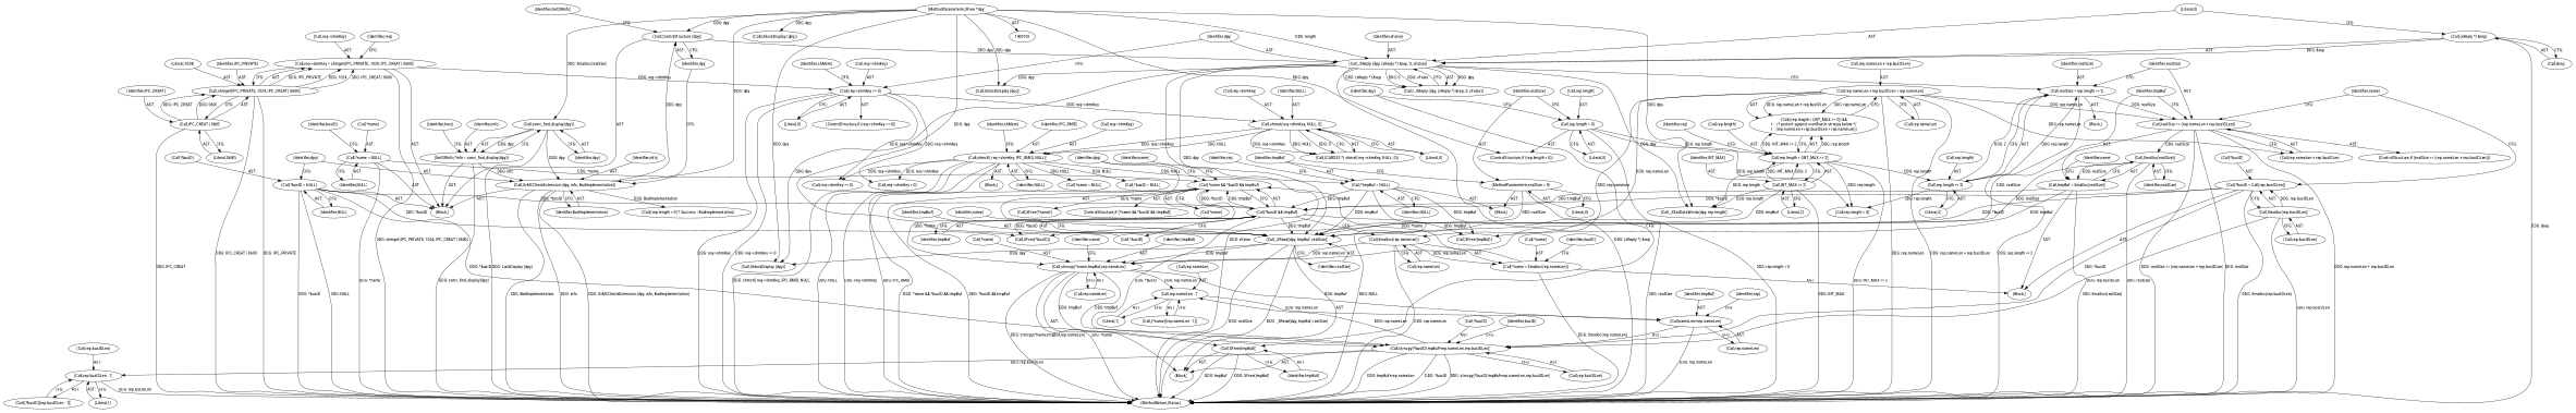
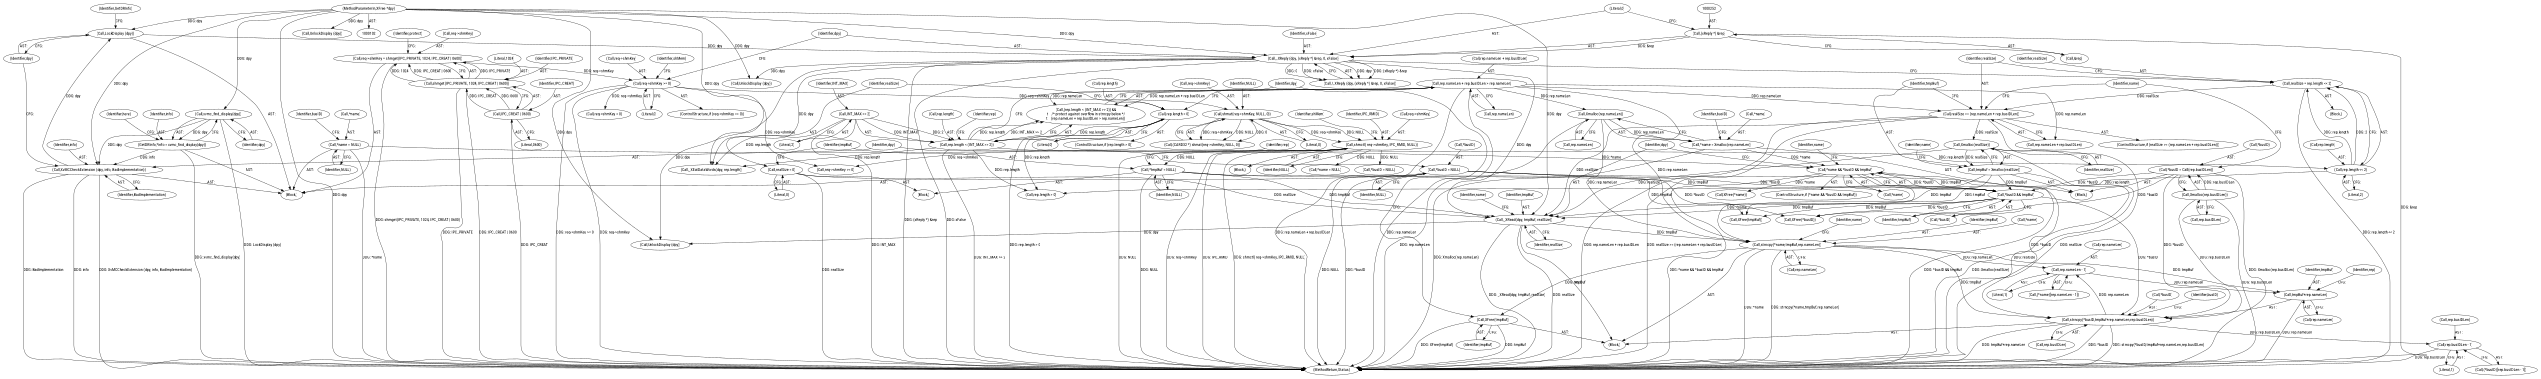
  digraph {
    fontname="Roboto Condensed"
    node [fontname="Roboto Condensed"]
    edge [fontname="Roboto Condensed"]
    n1 [label="(Call,strncpy(*name,tmpBuf,rep.nameLen))"]
    n2 [label="(Call,rep.nameLen - 1)"]
    n3 [label="(Call,strncpy(*busID,tmpBuf+rep.nameLen,rep.busIDLen))"]
-   n4 [label="(Call,nameLen+rep.nameLen)"]
+   n4 [label="(Call,tmpBuf+rep.nameLen)"]
    n5 [label="(Call,XFree(tmpBuf))"]
    n6 [label="(Block,)"]
    n7 [label="(MethodReturn,Status)"]
    n8 [label="(Call,rep.nameLen)"]
    n9 [label="(Call,(*name)[rep.nameLen - 1])"]
    n10 [label="(Literal,1)"]
    n11 [label="(Call,rep.busIDLen - 1)"]
    n12 [label="(Call,rep.busIDLen)"]
    n13 [label="(Call,rep.nameLen)"]
    n14 [label="(Identifier,tmpBuf)"]
    n15 [label="(Call,*name && *busID && tmpBuf)"]
    n16 [label="(Call,*busID && tmpBuf)"]
    n17 [label="(Call,XFree(*name))"]
    n18 [label="(ControlStructure,if (*name && *busID && tmpBuf))"]
    n19 [label="(Call,*name)"]
    n20 [label="(Call,_XRead(dpy, tmpBuf, realSize))"]
    n21 [label="(Call,*busID)"]
    n22 [label="(Call,XFree(*busID))"]
    n23 [label="(Identifier,tmpBuf)"]
    n24 [label="(Call,XFree(tmpBuf))"]
    n25 [label="(Call,*name = NULL)"]
    n26 [label="(Block,)"]
    n27 [label="(Identifier,NULL)"]
    n28 [label="(Call,*name = Xmalloc(rep.nameLen))"]
    n29 [label="(Call,Xmalloc(rep.nameLen))"]
    n30 [label="(Block,)"]
    n31 [label="(Call,rep.nameLen)"]
    n32 [label="(Call,rep.nameLen + rep.busIDLen > rep.nameLen)"]
    n33 [label="(Call,realSize >= (rep.nameLen + rep.busIDLen))"]
    n34 [label="(Call,(rep.length < (INT_MAX >> 2)) &&\n\t    /* protect against overflow in strncpy below */\n\t    (rep.nameLen + rep.busIDLen > rep.nameLen))"]
    n35 [label="(Call,rep.nameLen)"]
    n36 [label="(Call,rep.nameLen + rep.busIDLen)"]
    n37 [label="(Call,Xmalloc(realSize))"]
    n38 [label="(ControlStructure,if (realSize >= (rep.nameLen + rep.busIDLen)))"]
    n39 [label="(Call,rep.length < (INT_MAX >> 2))"]
    n40 [label="(Identifier,realSize)"]
    n41 [label="(Call,UnlockDisplay (dpy))"]
    n42 [label="(Call,*busID = NULL)"]
    n43 [label="(Identifier,NULL)"]
    n44 [label="(Call,*busID = Call(rep.busIDLen))"]
    n45 [label="(Call,Xmalloc(rep.busIDLen))"]
    n46 [label="(Call,rep.busIDLen)"]
    n47 [label="(Call,tmpBuf = Xmalloc(realSize))"]
    n48 [label="(Identifier,realSize)"]
    n49 [label="(Call,realSize = rep.length << 2)"]
    n50 [label="(Call,rep.length << 2)"]
    n51 [label="(Block,)"]
    n52 [label="(Call,rep.length > 0)"]
    n53 [label="(Literal,2)"]
    n54 [label="(Call,_XEatDataWords(dpy, rep.length))"]
    n55 [label="(Call,INT_MAX >> 2)"]
    n56 [label="(Literal,2)"]
    n57 [label="(Call,rep.length > 0)"]
    n58 [label="(Literal,0)"]
    n59 [label="(ControlStructure,if (rep.length > 0))"]
    n60 [label="(Call,*tmpBuf = NULL)"]
    n61 [label="(Identifier,NULL)"]
    n62 [label="(Block,)"]
    n63 [label="(Call,shmctl( req->shmKey, IPC_RMID, NULL))"]
    n64 [label="(Block,)"]
    n65 [label="(Call,req->shmKey > 0)"]
    n66 [label="(Identifier,NULL)"]
    n67 [label="(Call,*name = NULL)"]
    n68 [label="(Call,*busID = NULL)"]
    n69 [label="(Call,req->shmKey >= 0)"]
    n70 [label="(Call,shmat(req->shmKey, NULL, 0))"]
    n71 [label="(Call,(CARD32 *) shmat(req->shmKey, NULL, 0))"]
    n72 [label="(Literal,0)"]
    n73 [label="(Call,req->shmKey >= 0)"]
    n74 [label="(Literal,0)"]
    n75 [label="(ControlStructure,if (req->shmKey >= 0))"]
    n76 [label="(Call,req->shmKey = shmget(IPC_PRIVATE, 1024, IPC_CREAT | 0600))"]
    n77 [label="(Call,shmget(IPC_PRIVATE, 1024, IPC_CREAT | 0600))"]
    n78 [label="(Call,IPC_CREAT | 0600)"]
    n79 [label="(Literal,0600)"]
    n80 [label="(Call,_XReply (dpy, (xReply *) &rep, 0, xFalse))"]
    n81 [label="(Call,!_XReply (dpy, (xReply *) &rep, 0, xFalse))"]
    n82 [label="(Call,UnlockDisplay (dpy))"]
    n83 [label="(Identifier,xFalse)"]
-   n84 [label="(Call,ControlStructure (dpy))"]
+   n84 [label="(Call,LockDisplay (dpy))"]
    n85 [label="(Identifier,dpy)"]
    n86 [label="(Call,XvMCCheckExtension (dpy, info, BadImplementation))"]
-   n87 [label="(Call,(rep.length > 0) ? Success : BadImplementation)"]
    n88 [label="(Identifier,BadImplementation)"]
    n89 [label="(Call,xvmc_find_display(dpy))"]
    n90 [label="(GetDRInfo,*info = xvmc_find_display(dpy))"]
    n91 [label="(Identifier,dpy)"]
    n92 [label="(MethodParameterIn,XFree *dpy)"]
    n93 [label="(Call,UnlockDisplay (dpy))"]
    1000102
    n95 [label="(Call,(xReply *) &rep)"]
    n96 [label="(Call,&rep)"]
-   n97 [label="(MethodParameterIn,realSize = 0)"]
+   n97 [label="(Call,realSize = 0)"]
    n98 [label="(Literal,0)"]
    n99 [label="(Call,(*busID)[rep.busIDLen - 1])"]
    n100 [label="(Literal,1)"]
    n101 [label="(Call,req->shmKey)"]
    n102 [label="(Identifier,dpy)"]
-   n103 [label="(Identifier,req)"]
+   n103 [label="(Identifier,protect)"]
    n104 [label="(Call,rep.length)"]
    n105 [label="(Identifier,here)"]
    n106 [label="(Identifier,tmpBuf)"]
    n107 [label="(Identifier,info)"]
    n108 [label="(Call,rep.length)"]
    n109 [label="(Call,*busID)"]
    n110 [label="(Call,*name)"]
    n111 [label="(Call,rep.nameLen + rep.busIDLen)"]
    n112 [label="(Identifier,rep)"]
    n113 [label="(Identifier,name)"]
    n114 [label="(Identifier,dpy)"]
    n115 [label="(Identifier,rep)"]
    n116 [label="(Identifier,dpy)"]
    n117 [label="(Call,req->shmKey)"]
    n118 [label="(Identifier,name)"]
    n119 [label="(Call,*busID)"]
    n120 [label="(Identifier,realSize)"]
    n121 [label="(Identifier,dpy)"]
    n122 [label="(Call,rep.nameLen)"]
    n123 [label="(Identifier,GetDRInfo)"]
    n124 [label="(Identifier,name)"]
    n125 [label="(Identifier,tmpBuf)"]
    n126 [label="(Call,rep.length)"]
    n127 [label="(Call,req->shmKey)"]
    n128 [label="(Identifier,busID)"]
    n129 [label="(Identifier,tmpBuf)"]
    n130 [label="(Identifier,tmpBuf)"]
    n131 [label="(Identifier,busID)"]
    n132 [label="(Identifier,rep)"]
    n133 [label="(Identifier,name)"]
    n134 [label="(Identifier,realSize)"]
    n135 [label="(Call,*busID)"]
    n136 [label="(Identifier,busID)"]
    n137 [label="(Literal,1024)"]
    n138 [label="(Identifier,IPC_PRIVATE)"]
    n139 [label="(Identifier,NULL)"]
    n140 [label="(Identifier,shMem)"]
    n141 [label="(Call,*name)"]
    n142 [label="(Identifier,shMem)"]
    n143 [label="(Call,rep.busIDLen)"]
    n144 [label="(Call,req->shmKey)"]
    n145 [label="(Call,*name)"]
    n146 [label="(Identifier,IPC_RMID)"]
    n147 [label="(Identifier,tmpBuf)"]
    n148 [label="(Identifier,INT_MAX)"]
    n149 [label="(Identifier,info)"]
    n150 [label="(Identifier,name)"]
    n151 [label="(Identifier,realSize)"]
    n152 [label="(Identifier,IPC_CREAT)"]
    n153 [label="(Literal,0)"]
+   1000252
    n1 -> n2 [label="DDG: rep.nameLen"]
    n1 -> n3 [label="DDG: tmpBuf"]
    n1 -> n4 [label="DDG: tmpBuf"]
    n1 -> n5 [label="DDG: tmpBuf"]
    n1 -> n6 [label="AST: "]
    n1 -> n7 [label="DDG: *name"]
    n1 -> n7 [label="DDG: strncpy(*name,tmpBuf,rep.nameLen)"]
    n1 -> n8 [label="CFG: "]
    n2 -> n4 [label="DDG: rep.nameLen"]
    n2 -> n9 [label="AST: "]
    n2 -> n10 [label="CFG: "]
    n3 -> n2 [label="DDG: rep.nameLen"]
    n3 -> n6 [label="AST: "]
    n3 -> n7 [label="DDG: tmpBuf+rep.nameLen"]
    n3 -> n7 [label="DDG: *busID"]
    n3 -> n7 [label="DDG: strncpy(*busID,tmpBuf+rep.nameLen,rep.busIDLen)"]
    n3 -> n11 [label="DDG: rep.busIDLen"]
    n3 -> n12 [label="CFG: "]
    n4 -> n3 [label="AST: "]
    n4 -> n7 [label="DDG: rep.nameLen"]
    n4 -> n13 [label="CFG: "]
    n5 -> n6 [label="AST: "]
    n5 -> n7 [label="DDG: XFree(tmpBuf)"]
    n5 -> n7 [label="DDG: tmpBuf"]
    n5 -> n14 [label="CFG: "]
    n8 -> n1 [label="AST: "]
    n9 -> n2 [label="CFG: "]
    n10 -> n2 [label="AST: "]
    n11 -> n7 [label="DDG: rep.busIDLen"]
    n11 -> n99 [label="AST: "]
    n11 -> n100 [label="CFG: "]
    n12 -> n3 [label="AST: "]
    n13 -> n4 [label="AST: "]
    n14 -> n5 [label="AST: "]
    n15 -> n1 [label="DDG: *name"]
    n15 -> n7 [label="DDG: *name && *busID && tmpBuf"]
    n15 -> n7 [label="DDG: *busID && tmpBuf"]
    n15 -> n16 [label="CFG: "]
    n15 -> n17 [label="DDG: *name"]
    n15 -> n18 [label="AST: "]
    n15 -> n19 [label="CFG: "]
    n16 -> n3 [label="DDG: *busID"]
    n16 -> n15 [label="AST: "]
    n16 -> n15 [label="DDG: *busID"]
    n16 -> n15 [label="DDG: tmpBuf"]
    n16 -> n20 [label="DDG: tmpBuf"]
    n16 -> n21 [label="CFG: "]
    n16 -> n22 [label="DDG: *busID"]
    n16 -> n23 [label="CFG: "]
    n16 -> n24 [label="DDG: tmpBuf"]
    n19 -> n15 [label="AST: "]
    n20 -> n1 [label="DDG: tmpBuf"]
    n20 -> n6 [label="AST: "]
    n20 -> n7 [label="DDG: _XRead(dpy, tmpBuf, realSize)"]
    n20 -> n7 [label="DDG: realSize"]
    n20 -> n40 [label="CFG: "]
    n20 -> n41 [label="DDG: dpy"]
    n21 -> n16 [label="AST: "]
    n23 -> n16 [label="AST: "]
    n25 -> n7 [label="DDG: *name"]
    n25 -> n15 [label="DDG: *name"]
    n25 -> n26 [label="AST: "]
    n25 -> n27 [label="CFG: "]
    n27 -> n25 [label="AST: "]
    n28 -> n7 [label="DDG: Xmalloc(rep.nameLen)"]
    n28 -> n15 [label="DDG: *name"]
-   n16 -> n29 [label="CFG: "]
+   n28 -> n29 [label="CFG: "]
    n28 -> n30 [label="AST: "]
    n29 -> n1 [label="DDG: rep.nameLen"]
    n29 -> n7 [label="DDG: rep.nameLen"]
    n29 -> n28 [label="AST: "]
    n29 -> n28 [label="DDG: rep.nameLen"]
    n29 -> n31 [label="CFG: "]
    n31 -> n29 [label="AST: "]
    n32 -> n1 [label="DDG: rep.nameLen"]
    n32 -> n7 [label="DDG: rep.nameLen + rep.busIDLen"]
    n32 -> n7 [label="DDG: rep.nameLen"]
    n32 -> n29 [label="DDG: rep.nameLen"]
    n32 -> n33 [label="DDG: rep.nameLen"]
    n32 -> n34 [label="AST: "]
    n32 -> n34 [label="DDG: rep.nameLen + rep.busIDLen"]
    n32 -> n34 [label="DDG: rep.nameLen"]
    n32 -> n35 [label="CFG: "]
    n32 -> n36 [label="DDG: rep.nameLen"]
    n33 -> n7 [label="DDG: realSize"]
    n33 -> n7 [label="DDG: rep.nameLen + rep.busIDLen"]
    n33 -> n7 [label="DDG: realSize >= (rep.nameLen + rep.busIDLen)"]
    n33 -> n20 [label="DDG: realSize"]
    n33 -> n36 [label="CFG: "]
    n33 -> n37 [label="DDG: realSize"]
    n33 -> n38 [label="AST: "]
    n34 -> n32 [label="CFG: "]
    n34 -> n39 [label="CFG: "]
    n35 -> n32 [label="AST: "]
    n36 -> n33 [label="AST: "]
    n37 -> n7 [label="DDG: realSize"]
    n37 -> n20 [label="DDG: realSize"]
    n37 -> n47 [label="AST: "]
    n37 -> n47 [label="DDG: realSize"]
    n37 -> n48 [label="CFG: "]
    n39 -> n7 [label="DDG: INT_MAX >> 2"]
    n39 -> n34 [label="AST: "]
    n39 -> n34 [label="DDG: rep.length"]
    n39 -> n34 [label="DDG: INT_MAX >> 2"]
    n39 -> n50 [label="DDG: rep.length"]
    n39 -> n52 [label="DDG: rep.length"]
    n39 -> n54 [label="DDG: rep.length"]
-   n39 -> n55 [label="CFG: "]
+   n39 -> n32 [label="CFG: "]
    n40 -> n20 [label="AST: "]
    n42 -> n3 [label="DDG: *busID"]
    n42 -> n7 [label="DDG: NULL"]
    n42 -> n7 [label="DDG: *busID"]
    n42 -> n16 [label="DDG: *busID"]
    n42 -> n22 [label="DDG: *busID"]
    n42 -> n26 [label="AST: "]
    n42 -> n43 [label="CFG: "]
    n43 -> n42 [label="AST: "]
    n44 -> n3 [label="DDG: *busID"]
    n44 -> n7 [label="DDG: Xmalloc(rep.busIDLen)"]
    n44 -> n16 [label="DDG: *busID"]
    n44 -> n22 [label="DDG: *busID"]
    n44 -> n30 [label="AST: "]
    n44 -> n45 [label="CFG: "]
    n45 -> n3 [label="DDG: rep.busIDLen"]
    n45 -> n7 [label="DDG: rep.busIDLen"]
    n45 -> n44 [label="AST: "]
    n45 -> n44 [label="DDG: rep.busIDLen"]
    n45 -> n46 [label="CFG: "]
    n46 -> n45 [label="AST: "]
    n47 -> n7 [label="DDG: Xmalloc(realSize)"]
    n47 -> n16 [label="DDG: tmpBuf"]
-   n55 -> n20 [label="DDG: tmpBuf"]
+   n47 -> n20 [label="DDG: tmpBuf"]
    n47 -> n24 [label="DDG: tmpBuf"]
    n47 -> n30 [label="AST: "]
    n47 -> n37 [label="CFG: "]
    n48 -> n37 [label="AST: "]
    n49 -> n7 [label="DDG: rep.length << 2"]
    n49 -> n33 [label="DDG: realSize"]
    n49 -> n50 [label="CFG: "]
    n49 -> n51 [label="AST: "]
    n50 -> n49 [label="AST: "]
    n50 -> n49 [label="DDG: rep.length"]
    n50 -> n49 [label="DDG: 2"]
    n50 -> n52 [label="DDG: rep.length"]
    n50 -> n53 [label="CFG: "]
    n53 -> n50 [label="AST: "]
    n55 -> n7 [label="DDG: INT_MAX"]
    n55 -> n39 [label="AST: "]
    n55 -> n39 [label="DDG: INT_MAX"]
    n55 -> n39 [label="DDG: 2"]
    n55 -> n54 [label="DDG: rep.length"]
    n55 -> n56 [label="CFG: "]
    n56 -> n55 [label="AST: "]
    n57 -> n7 [label="DDG: rep.length > 0"]
    n57 -> n39 [label="DDG: rep.length"]
    n57 -> n52 [label="DDG: rep.length"]
    n57 -> n58 [label="CFG: "]
    n57 -> n59 [label="AST: "]
    n58 -> n57 [label="AST: "]
    n60 -> n7 [label="DDG: NULL"]
    n60 -> n16 [label="DDG: tmpBuf"]
    n60 -> n20 [label="DDG: tmpBuf"]
    n60 -> n24 [label="DDG: tmpBuf"]
    n60 -> n61 [label="CFG: "]
    n60 -> n62 [label="AST: "]
    n61 -> n60 [label="AST: "]
    n63 -> n7 [label="DDG: IPC_RMID"]
    n63 -> n7 [label="DDG: shmctl( req->shmKey, IPC_RMID, NULL)"]
    n63 -> n7 [label="DDG: NULL"]
    n63 -> n7 [label="DDG: req->shmKey"]
    n63 -> n60 [label="DDG: NULL"]
    n63 -> n64 [label="AST: "]
-   n63 -> n65 [label="DDG: req->shmKey"]
    n63 -> n66 [label="CFG: "]
    n63 -> n67 [label="DDG: NULL"]
    n63 -> n68 [label="DDG: NULL"]
    n63 -> n69 [label="DDG: req->shmKey"]
    n66 -> n63 [label="AST: "]
    n70 -> n63 [label="DDG: req->shmKey"]
    n70 -> n63 [label="DDG: NULL"]
    n70 -> n71 [label="AST: "]
    n70 -> n71 [label="DDG: req->shmKey"]
    n70 -> n71 [label="DDG: NULL"]
    n70 -> n71 [label="DDG: 0"]
    n70 -> n72 [label="CFG: "]
    n71 -> n70 [label="CFG: "]
    n72 -> n70 [label="AST: "]
    n73 -> n7 [label="DDG: req->shmKey >= 0"]
    n73 -> n7 [label="DDG: req->shmKey"]
    n73 -> n65 [label="DDG: req->shmKey"]
    n73 -> n69 [label="DDG: req->shmKey"]
    n73 -> n70 [label="DDG: req->shmKey"]
    n73 -> n74 [label="CFG: "]
    n73 -> n75 [label="AST: "]
    n74 -> n73 [label="AST: "]
    n76 -> n7 [label="DDG: shmget(IPC_PRIVATE, 1024, IPC_CREAT | 0600)"]
    n76 -> n26 [label="AST: "]
    n76 -> n73 [label="DDG: req->shmKey"]
    n76 -> n77 [label="CFG: "]
    n77 -> n7 [label="DDG: IPC_PRIVATE"]
    n77 -> n7 [label="DDG: IPC_CREAT | 0600"]
    n77 -> n76 [label="AST: "]
    n77 -> n76 [label="DDG: IPC_PRIVATE"]
    n77 -> n76 [label="DDG: 1024"]
    n77 -> n76 [label="DDG: IPC_CREAT | 0600"]
    n77 -> n78 [label="CFG: "]
    n78 -> n7 [label="DDG: IPC_CREAT"]
    n78 -> n77 [label="AST: "]
    n78 -> n77 [label="DDG: IPC_CREAT"]
    n78 -> n77 [label="DDG: 0600"]
    n78 -> n79 [label="CFG: "]
    n79 -> n78 [label="AST: "]
    n80 -> n7 [label="DDG: (xReply *) &rep"]
    n80 -> n7 [label="DDG: xFalse"]
    n80 -> n20 [label="DDG: dpy"]
    n80 -> n41 [label="DDG: dpy"]
    n80 -> n49 [label="CFG: "]
    n80 -> n54 [label="DDG: dpy"]
    n80 -> n81 [label="AST: "]
    n80 -> n81 [label="DDG: dpy"]
    n80 -> n81 [label="DDG: (xReply *) &rep"]
    n80 -> n81 [label="DDG: 0"]
    n80 -> n81 [label="DDG: xFalse"]
    n80 -> n82 [label="DDG: dpy"]
    n81 -> n80 [label="CFG: "]
    n83 -> n80 [label="AST: "]
    n84 -> n26 [label="AST: "]
    n84 -> n80 [label="DDG: dpy"]
    n84 -> n85 [label="CFG: "]
    n85 -> n84 [label="AST: "]
    n85 -> n86 [label="CFG: "]
    n86 -> n7 [label="DDG: XvMCCheckExtension (dpy, info, BadImplementation)"]
    n86 -> n7 [label="DDG: BadImplementation"]
    n86 -> n7 [label="DDG: info"]
    n86 -> n26 [label="AST: "]
    n86 -> n84 [label="DDG: dpy"]
-   n86 -> n87 [label="DDG: BadImplementation"]
    n86 -> n88 [label="CFG: "]
    n88 -> n86 [label="AST: "]
    n89 -> n7 [label="DDG: LockDisplay (dpy)"]
    n89 -> n86 [label="DDG: dpy"]
    n89 -> n90 [label="AST: "]
    n89 -> n90 [label="DDG: dpy"]
    n89 -> n91 [label="CFG: "]
    n90 -> n7 [label="DDG: xvmc_find_display(dpy)"]
    n90 -> n26 [label="AST: "]
    n90 -> n86 [label="DDG: info"]
    n90 -> n89 [label="CFG: "]
    n91 -> n89 [label="AST: "]
-   n92 -> n59 [label="DDG: dpy"]
+   n92 -> n7 [label="DDG: dpy"]
    n92 -> n20 [label="DDG: dpy"]
    n92 -> n41 [label="DDG: dpy"]
    n92 -> n54 [label="DDG: dpy"]
-   n92 -> n80 [label="DDG: length"]
+   n92 -> n80 [label="DDG: dpy"]
    n92 -> n82 [label="DDG: dpy"]
    n92 -> n84 [label="DDG: dpy"]
    n92 -> n86 [label="DDG: dpy"]
-   n92 -> n89 [label="DDG: Xmalloc(realSize)"]
+   n92 -> n89 [label="DDG: dpy"]
    n92 -> n93 [label="DDG: dpy"]
    n92 -> 1000102 [label="AST: "]
    n95 -> n7 [label="DDG: &rep"]
    n95 -> n80 [label="AST: "]
    n95 -> n80 [label="DDG: &rep"]
    n95 -> n96 [label="CFG: "]
    n96 -> n95 [label="AST: "]
    n97 -> n7 [label="DDG: realSize"]
    n97 -> n20 [label="DDG: realSize"]
    n97 -> n62 [label="AST: "]
    n97 -> n98 [label="CFG: "]
    n98 -> n97 [label="AST: "]
    n99 -> n11 [label="CFG: "]
    n100 -> n11 [label="AST: "]
    n101 -> n63 [label="AST: "]
    n102 -> n73 [label="CFG: "]
    n102 -> n80 [label="AST: "]
    n103 -> n76 [label="CFG: "]
    n104 -> n39 [label="AST: "]
    n105 -> n90 [label="CFG: "]
    n106 -> n60 [label="AST: "]
    n106 -> n97 [label="CFG: "]
    n107 -> n86 [label="AST: "]
    n108 -> n57 [label="AST: "]
    n109 -> n44 [label="AST: "]
    n110 -> n25 [label="AST: "]
    n111 -> n32 [label="AST: "]
    n112 -> n4 [label="CFG: "]
    n113 -> n20 [label="CFG: "]
    n114 -> n5 [label="CFG: "]
    n114 -> n57 [label="CFG: "]
    n115 -> n39 [label="CFG: "]
    n116 -> n15 [label="CFG: "]
    n116 -> n20 [label="AST: "]
    n117 -> n70 [label="AST: "]
    n118 -> n1 [label="CFG: "]
    n119 -> n3 [label="AST: "]
    n120 -> n57 [label="CFG: "]
    n120 -> n97 [label="AST: "]
    n121 -> n42 [label="CFG: "]
    n121 -> n86 [label="AST: "]
    n122 -> n2 [label="AST: "]
    n123 -> n84 [label="CFG: "]
    n124 -> n47 [label="CFG: "]
    n125 -> n1 [label="AST: "]
    n126 -> n50 [label="AST: "]
    n127 -> n76 [label="AST: "]
    n128 -> n28 [label="CFG: "]
    n129 -> n4 [label="AST: "]
    n130 -> n20 [label="AST: "]
    n131 -> n25 [label="CFG: "]
    n132 -> n60 [label="CFG: "]
    n133 -> n33 [label="CFG: "]
    n133 -> n44 [label="CFG: "]
    n134 -> n33 [label="AST: "]
    n134 -> n49 [label="CFG: "]
    n135 -> n42 [label="AST: "]
    n136 -> n3 [label="CFG: "]
    n137 -> n77 [label="AST: "]
    n138 -> n77 [label="AST: "]
    n139 -> n70 [label="AST: "]
    n140 -> n73 [label="CFG: "]
    n141 -> n28 [label="AST: "]
    n142 -> n63 [label="CFG: "]
    n143 -> n11 [label="AST: "]
    n144 -> n73 [label="AST: "]
    n145 -> n1 [label="AST: "]
    n146 -> n63 [label="AST: "]
    n147 -> n33 [label="CFG: "]
    n147 -> n47 [label="AST: "]
    n148 -> n55 [label="AST: "]
    n149 -> n90 [label="AST: "]
    n150 -> n15 [label="CFG: "]
    n151 -> n49 [label="AST: "]
    n152 -> n78 [label="AST: "]
    n153 -> n80 [label="AST: "]
    n153 -> n95 [label="CFG: "]
+   1000252 -> n95 [label="AST: "]
  }
